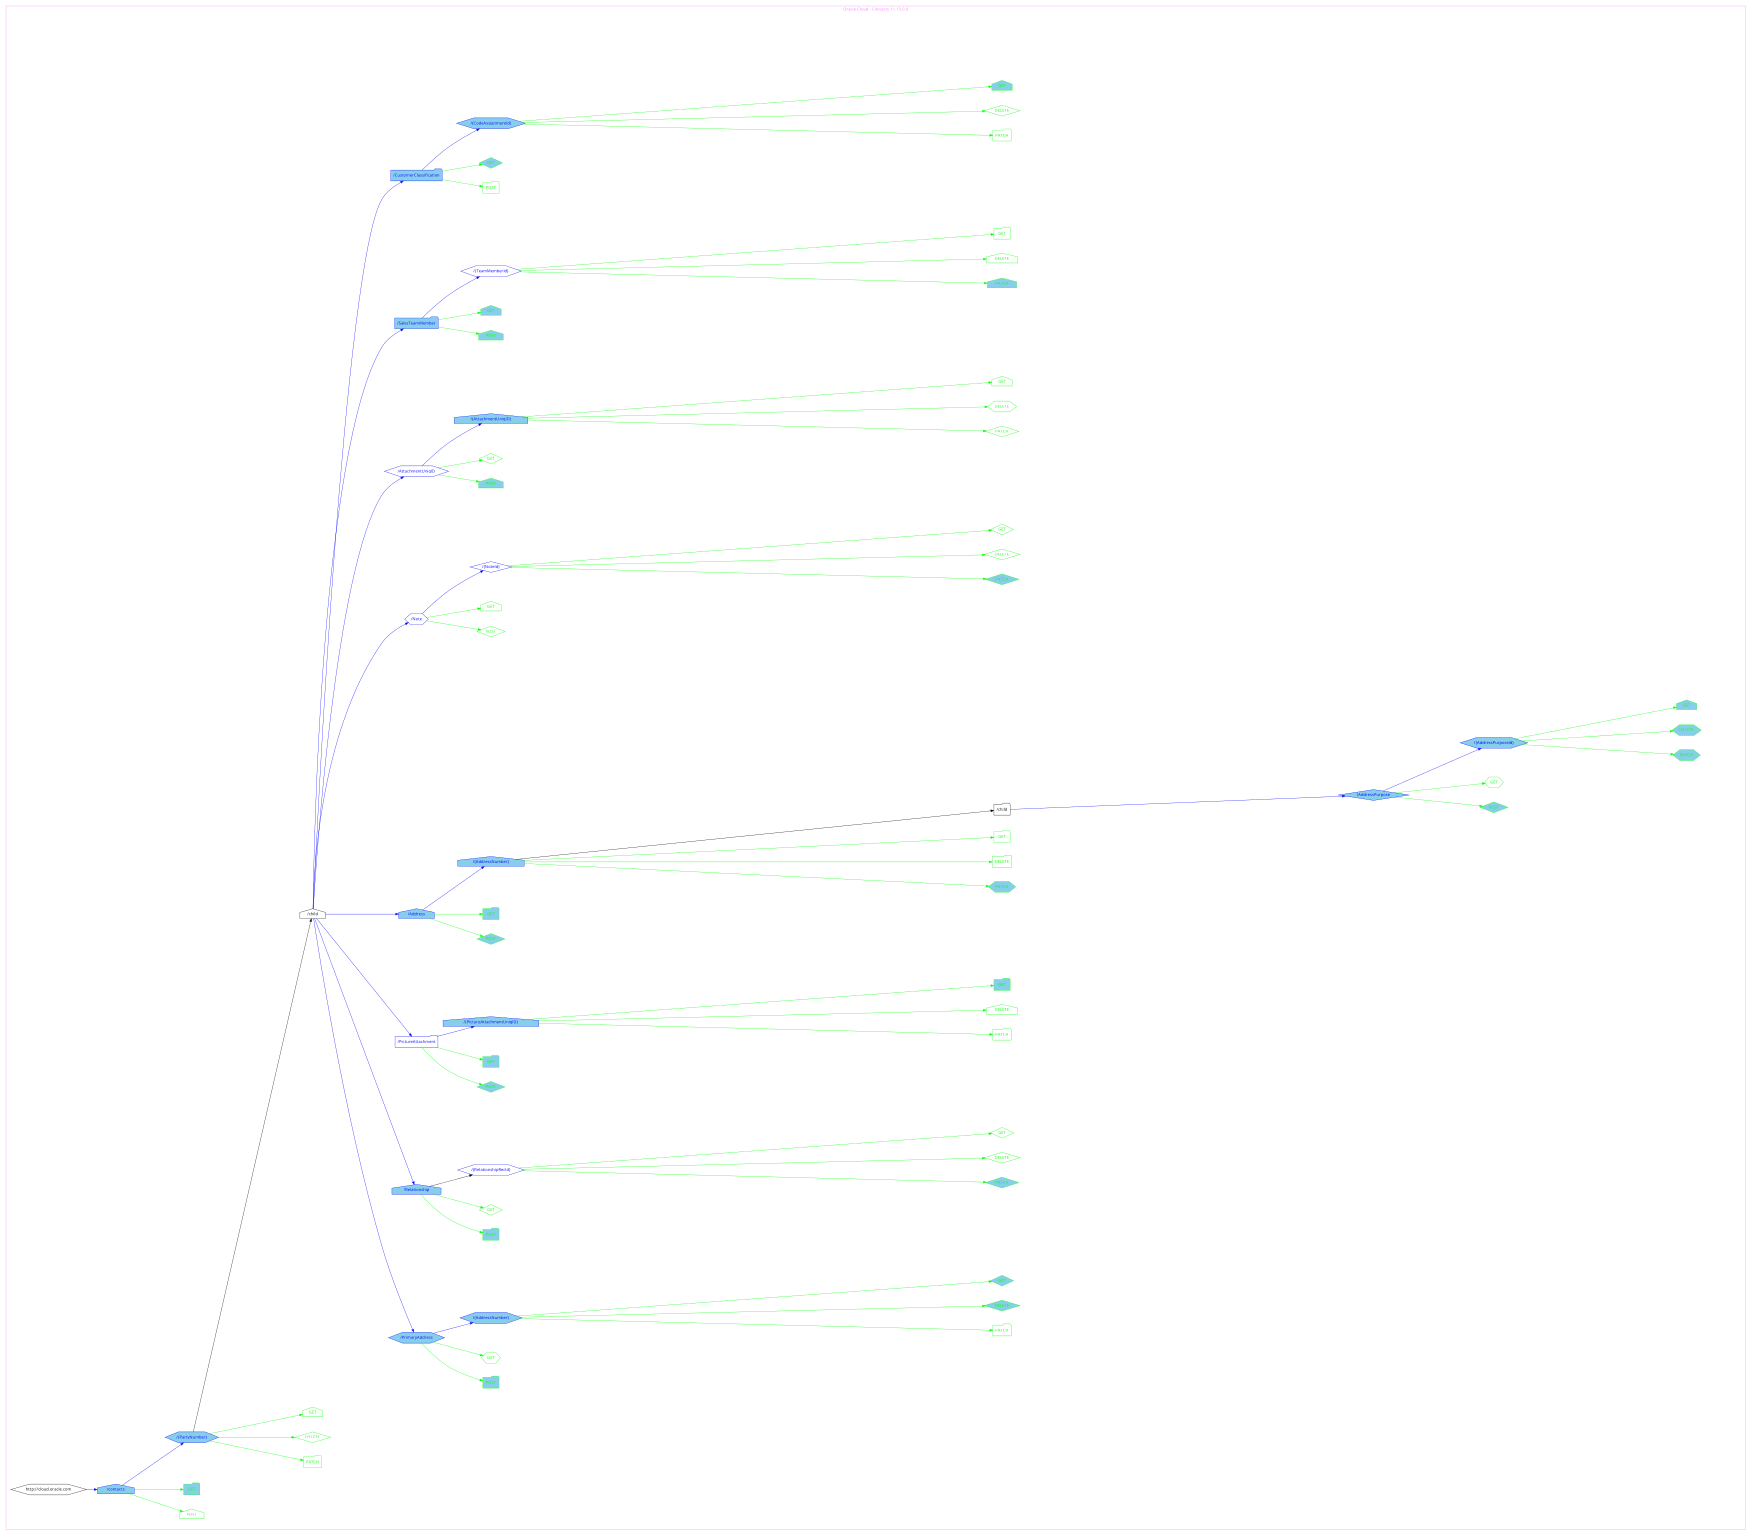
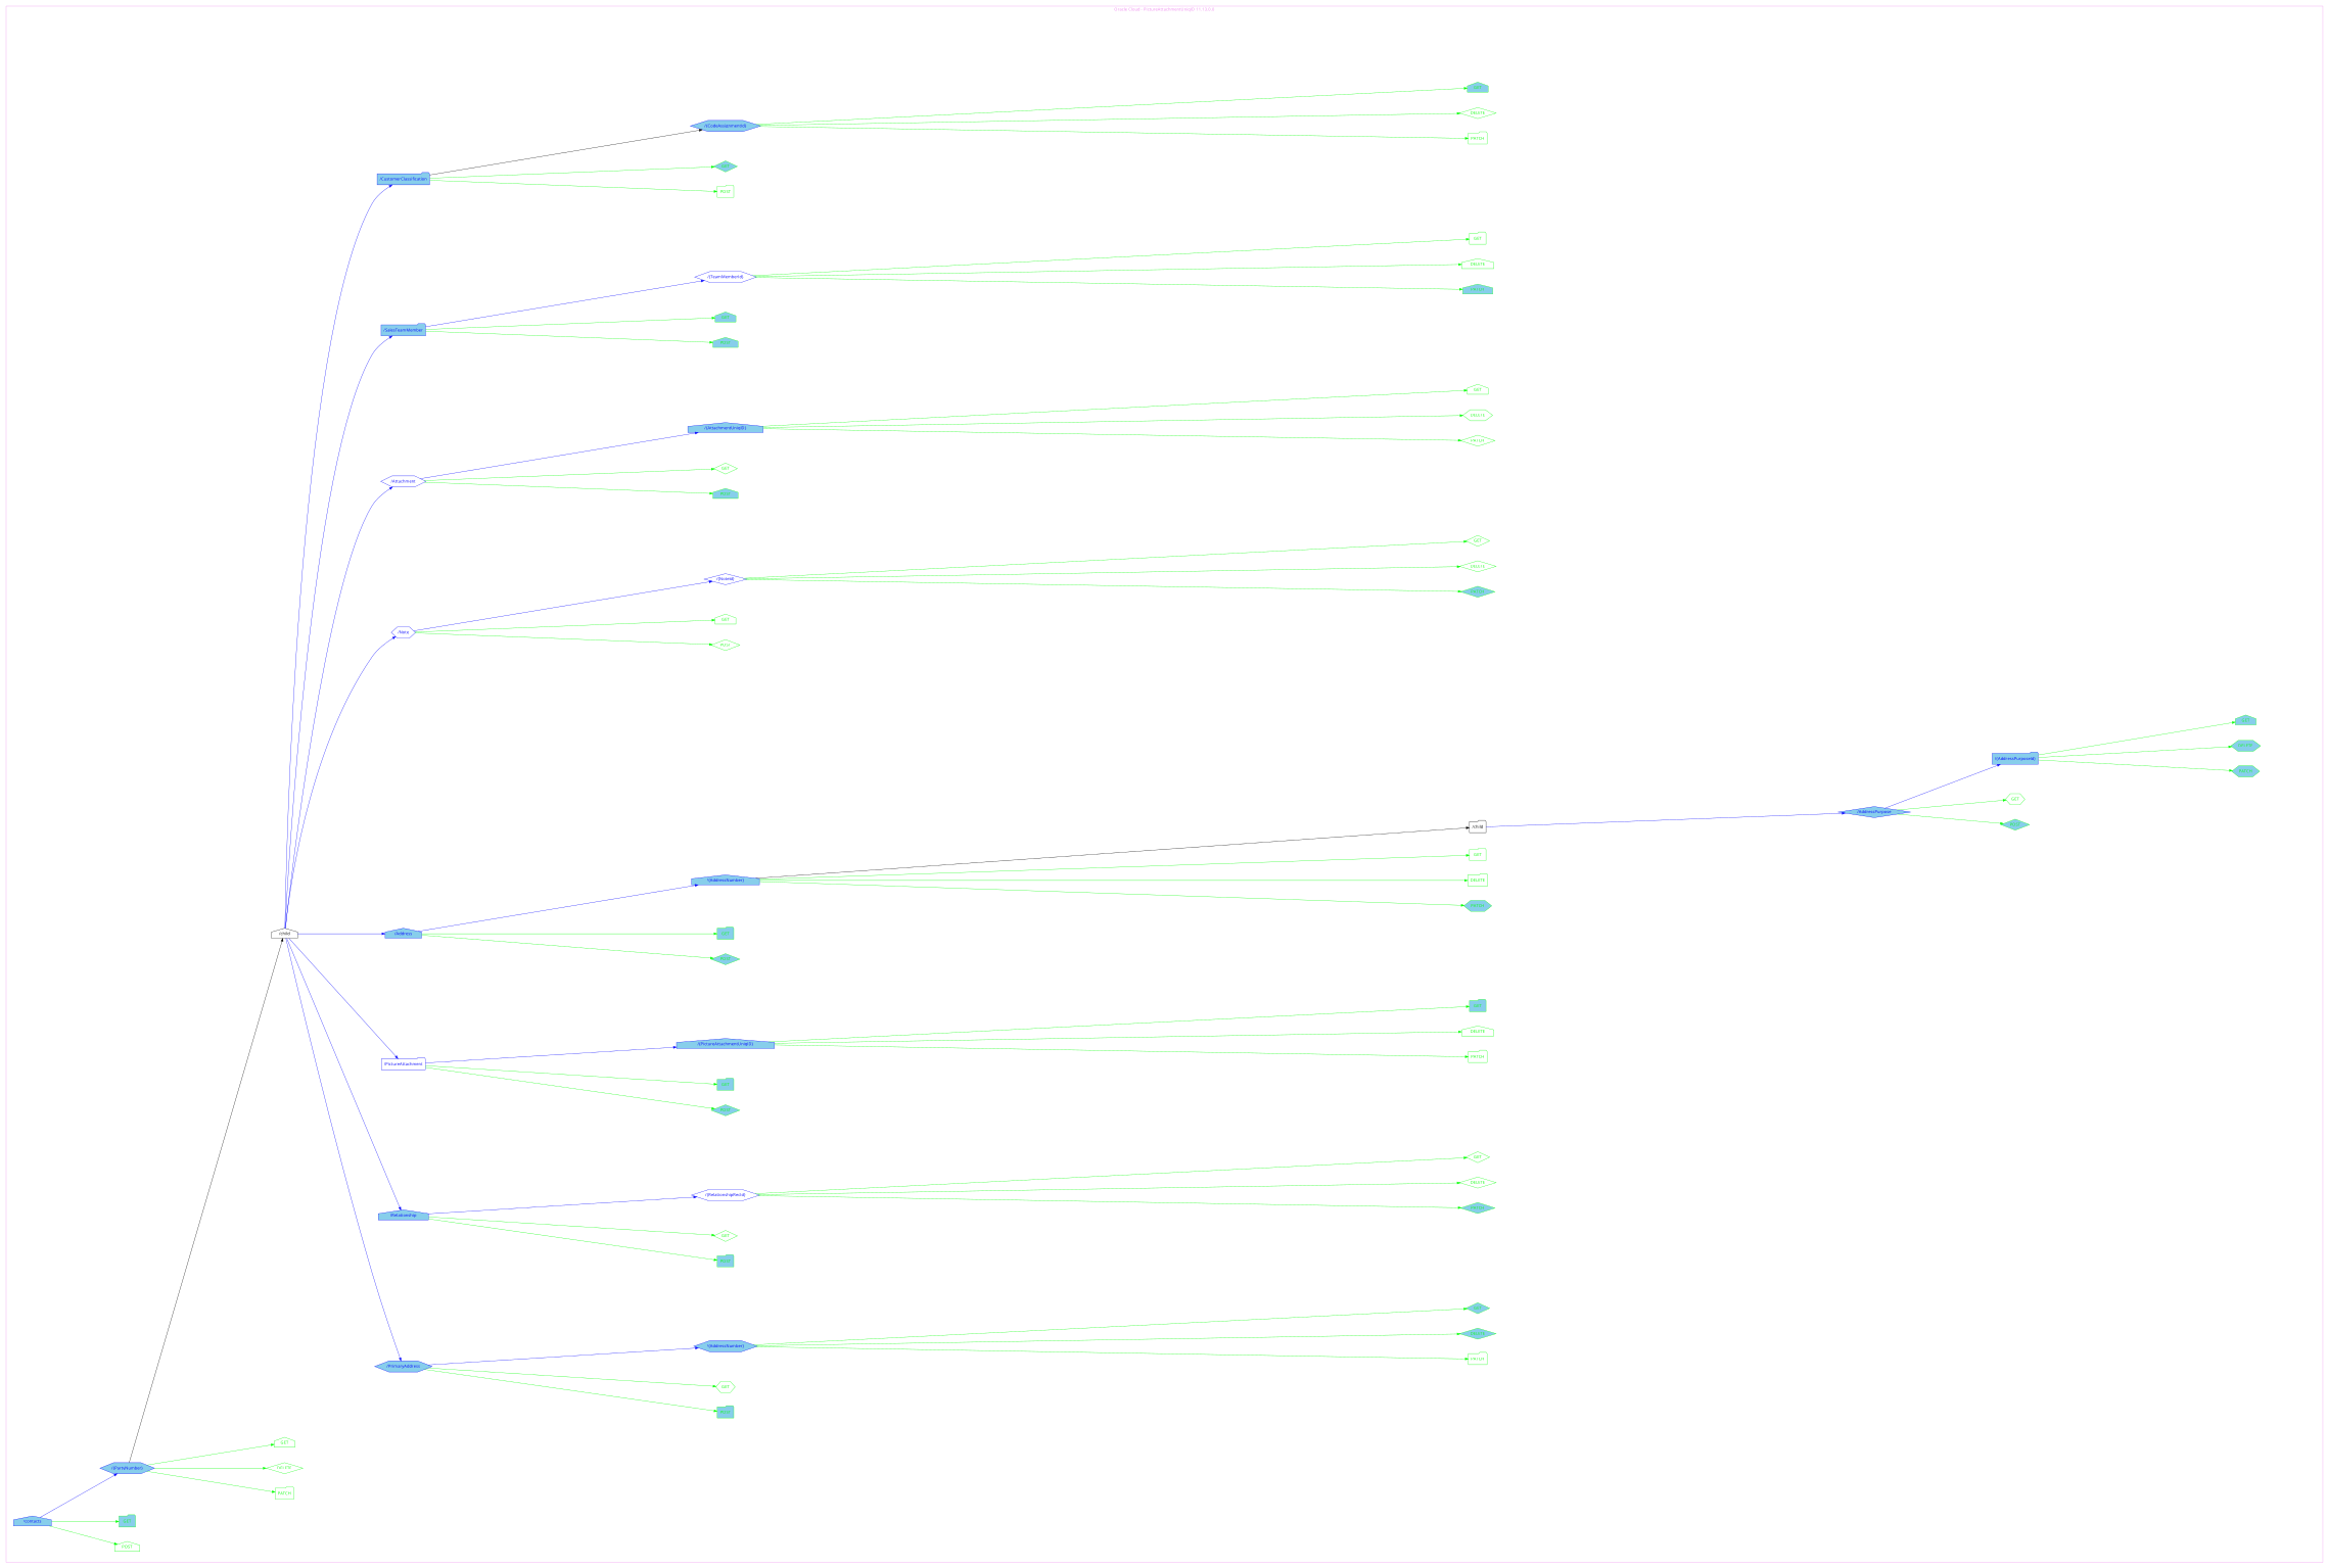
  digraph {
    rankdir=LR
    fontname="Open Sans"
    node [color=green fontcolor=green shape=diamond style=filled fillcolor=skyblue fontname="Open Sans"]
    edge [color=green fontcolor=green fontname="Open Sans"]
    n1 [label=POST shape=house fillcolor=white]
    n2 [label=GET shape=folder]
    n3 [label=PATCH shape=folder fillcolor=white]
    n4 [label=DELETE fillcolor=white]
    n5 [label=GET shape=house fillcolor=white]
    n6 [label=POST shape=folder]
    n7 [label=GET shape=hexagon fillcolor=white]
    n8 [label=PATCH shape=folder fillcolor=white]
    n9 [label=DELETE]
    n10 [label=GET]
    n11 [color=blue fontcolor=blue label="/{AddressNumber}" shape=hexagon]
    n12 [color=blue fontcolor=blue label="/PrimaryAddress" shape=hexagon]
    n13 [label=POST shape=folder]
    n14 [label=GET fillcolor=white]
    n15 [label=PATCH]
    n16 [label=DELETE fillcolor=white]
    n17 [label=GET fillcolor=white]
    n18 [color=blue fontcolor=blue label="/{RelationshipRecId}" shape=hexagon fillcolor=white]
    n19 [color=blue fontcolor=blue label="/Relationship" shape=house]
    n20 [label=POST]
    n21 [label=GET shape=folder]
    n22 [label=PATCH shape=folder fillcolor=white]
    n23 [label=DELETE shape=house fillcolor=white]
    n24 [label=GET shape=folder]
    n25 [color=blue fontcolor=blue label="/{PictureAttachmentUniqID}" shape=house]
    n26 [color=blue fontcolor=blue label="/PictureAttachment" shape=folder fillcolor=white]
    n27 [label=POST]
    n28 [label=GET shape=folder]
    n29 [label=PATCH shape=hexagon]
    n30 [label=DELETE shape=folder fillcolor=white]
    n31 [label=GET shape=folder fillcolor=white]
    n32 [label=POST]
    n33 [label=GET shape=hexagon fillcolor=white]
    n34 [label=PATCH shape=hexagon]
    n35 [label=DELETE shape=hexagon]
    n36 [label=GET shape=house]
-   n37 [color=blue fontcolor=blue label="/{AddressPurposeId}" shape=hexagon]
+   n37 [color=blue fontcolor=blue label="/{AddressPurposeId}" shape=folder]
    n38 [color=blue fontcolor=blue label="/AddressPurpose"]
    n39 [color=black fontcolor=black label="/child" shape=folder fillcolor=white]
    n40 [color=blue fontcolor=blue label="/{AddressNumber}" shape=house]
    n41 [color=blue fontcolor=blue label="/Address" shape=house]
    n42 [label=POST fillcolor=white]
    n43 [label=GET shape=house fillcolor=white]
    n44 [label=PATCH]
    n45 [label=DELETE fillcolor=white]
    n46 [label=GET fillcolor=white]
    n47 [color=blue fontcolor=blue label="/{NoteId}" fillcolor=white]
    n48 [color=blue fontcolor=blue label="/Note" shape=hexagon fillcolor=white]
    n49 [label=POST shape=house]
    n50 [label=GET fillcolor=white]
    n51 [label=PATCH fillcolor=white]
    n52 [label=DELETE shape=hexagon fillcolor=white]
    n53 [label=GET shape=house fillcolor=white]
    n54 [color=blue fontcolor=blue label="/{AttachmentUniqID}" shape=house]
-   n55 [color=blue fontcolor=blue label="/AttachmentUniqID" shape=hexagon fillcolor=white]
+   n55 [color=blue fontcolor=blue label="/Attachment" shape=hexagon fillcolor=white]
    n56 [label=POST shape=house]
    n57 [label=GET shape=house]
    n58 [label=PATCH shape=house]
    n59 [label=DELETE shape=house fillcolor=white]
    n60 [label=GET shape=folder fillcolor=white]
    n61 [color=blue fontcolor=blue label="/{TeamMemberId}" shape=hexagon fillcolor=white]
    n62 [color=blue fontcolor=blue label="/SalesTeamMember" shape=folder]
    n63 [label=POST shape=folder fillcolor=white]
    n64 [label=GET]
    n65 [label=PATCH shape=folder fillcolor=white]
    n66 [label=DELETE fillcolor=white]
    n67 [label=GET shape=house]
    n68 [color=blue fontcolor=blue label="/{CodeAssignmentId}" shape=hexagon]
    n69 [color=blue fontcolor=blue label="/CustomerClassification" shape=folder]
    n70 [color=black fontcolor=black label="/child" shape=house fillcolor=white]
    n71 [color=blue fontcolor=blue label="/{PartyNumber}" shape=hexagon]
    n72 [color=blue fontcolor=blue label="/contacts" shape=house]
-   n73 [color=black fontcolor=black label="http://cloud.oracle.com" shape=hexagon fillcolor=white]
    subgraph cluster_1 {
      color=violet
      fontcolor=violet
-     label="Oracle Cloud - Contacts 11.13.0.0"
+     label="Oracle Cloud - PictureAttachmentUniqID 11.13.0.0"
      subgraph cluster_2 {
        color=white
        fontcolor=white
-       n73
        subgraph cluster_3 {
          color=white
          fontcolor=white
          n72
          subgraph cluster_4 {
            color=white
            fontcolor=white
            n1
          }
          subgraph cluster_5 {
            color=white
            fontcolor=white
            n2
          }
          subgraph cluster_6 {
            color=white
            fontcolor=white
            n71
            subgraph cluster_7 {
              color=white
              fontcolor=white
              n3
            }
            subgraph cluster_8 {
              color=white
              fontcolor=white
              n4
            }
            subgraph cluster_9 {
              color=white
              fontcolor=white
              n5
            }
            subgraph cluster_10 {
              color=white
              fontcolor=white
              n70
              subgraph cluster_11 {
                color=white
                fontcolor=white
                n12
                subgraph cluster_12 {
                  color=white
                  fontcolor=white
                  n6
                }
                subgraph cluster_13 {
                  color=white
                  fontcolor=white
                  n7
                }
                subgraph cluster_14 {
                  color=white
                  fontcolor=white
                  n11
                  subgraph cluster_15 {
                    color=white
                    fontcolor=white
                    n8
                  }
                  subgraph cluster_16 {
                    color=white
                    fontcolor=white
                    n9
                  }
                  subgraph cluster_17 {
                    color=white
                    fontcolor=white
                    n10
                  }
                }
              }
              subgraph cluster_18 {
                color=white
                fontcolor=white
                n19
                subgraph cluster_19 {
                  color=white
                  fontcolor=white
                  n13
                }
                subgraph cluster_20 {
                  color=white
                  fontcolor=white
                  n14
                }
                subgraph cluster_21 {
                  color=white
                  fontcolor=white
                  n18
                  subgraph cluster_22 {
                    color=white
                    fontcolor=white
                    n15
                  }
                  subgraph cluster_23 {
                    color=white
                    fontcolor=white
                    n16
                  }
                  subgraph cluster_24 {
                    color=white
                    fontcolor=white
                    n17
                  }
                }
              }
              subgraph cluster_25 {
                color=white
                fontcolor=white
                n26
                subgraph cluster_26 {
                  color=white
                  fontcolor=white
                  n20
                }
                subgraph cluster_27 {
                  color=white
                  fontcolor=white
                  n21
                }
                subgraph cluster_28 {
                  color=white
                  fontcolor=white
                  n25
                  subgraph cluster_29 {
                    color=white
                    fontcolor=white
                    n22
                  }
                  subgraph cluster_30 {
                    color=white
                    fontcolor=white
                    n23
                  }
                  subgraph cluster_31 {
                    color=white
                    fontcolor=white
                    n24
                  }
                }
              }
              subgraph cluster_32 {
                color=white
                fontcolor=white
                n41
                subgraph cluster_33 {
                  color=white
                  fontcolor=white
                  n27
                }
                subgraph cluster_34 {
                  color=white
                  fontcolor=white
                  n28
                }
                subgraph cluster_35 {
                  color=white
                  fontcolor=white
                  n40
                  subgraph cluster_36 {
                    color=white
                    fontcolor=white
                    n29
                  }
                  subgraph cluster_37 {
                    color=white
                    fontcolor=white
                    n30
                  }
                  subgraph cluster_38 {
                    color=white
                    fontcolor=white
                    n31
                  }
                  subgraph cluster_39 {
                    color=white
                    fontcolor=white
                    n39
                    subgraph cluster_40 {
                      color=white
                      fontcolor=white
                      n38
                      subgraph cluster_41 {
                        color=white
                        fontcolor=white
                        n32
                      }
                      subgraph cluster_42 {
                        color=white
                        fontcolor=white
                        n33
                      }
                      subgraph cluster_43 {
                        color=white
                        fontcolor=white
                        n37
                        subgraph cluster_44 {
                          color=white
                          fontcolor=white
                          n34
                        }
                        subgraph cluster_45 {
                          color=white
                          fontcolor=white
                          n35
                        }
                        subgraph cluster_46 {
                          color=white
                          fontcolor=white
                          n36
                        }
                      }
                    }
                  }
                }
              }
              subgraph cluster_47 {
                color=white
                fontcolor=white
                n48
                subgraph cluster_48 {
                  color=white
                  fontcolor=white
                  n42
                }
                subgraph cluster_49 {
                  color=white
                  fontcolor=white
                  n43
                }
                subgraph cluster_50 {
                  color=white
                  fontcolor=white
                  n47
                  subgraph cluster_51 {
                    color=white
                    fontcolor=white
                    n44
                  }
                  subgraph cluster_52 {
                    color=white
                    fontcolor=white
                    n45
                  }
                  subgraph cluster_53 {
                    color=white
                    fontcolor=white
                    n46
                  }
                }
              }
              subgraph cluster_54 {
                color=white
                fontcolor=white
                n55
                subgraph cluster_55 {
                  color=white
                  fontcolor=white
                  n49
                }
                subgraph cluster_56 {
                  color=white
                  fontcolor=white
                  n50
                }
                subgraph cluster_57 {
                  color=white
                  fontcolor=white
                  n54
                  subgraph cluster_58 {
                    color=white
                    fontcolor=white
                    n51
                  }
                  subgraph cluster_59 {
                    color=white
                    fontcolor=white
                    n52
                  }
                  subgraph cluster_60 {
                    color=white
                    fontcolor=white
                    n53
                  }
                }
              }
              subgraph cluster_61 {
                color=white
                fontcolor=white
                n62
                subgraph cluster_62 {
                  color=white
                  fontcolor=white
                  n56
                }
                subgraph cluster_63 {
                  color=white
                  fontcolor=white
                  n57
                }
                subgraph cluster_64 {
                  color=white
                  fontcolor=white
                  n61
                  subgraph cluster_65 {
                    color=white
                    fontcolor=white
                    n58
                  }
                  subgraph cluster_66 {
                    color=white
                    fontcolor=white
                    n59
                  }
                  subgraph cluster_67 {
                    color=white
                    fontcolor=white
                    n60
                  }
                }
              }
              subgraph cluster_68 {
                color=white
                fontcolor=white
                n69
                subgraph cluster_69 {
                  color=white
                  fontcolor=white
                  n63
                }
                subgraph cluster_70 {
                  color=white
                  fontcolor=white
                  n64
                }
                subgraph cluster_71 {
                  color=white
                  fontcolor=white
                  n68
                  subgraph cluster_72 {
                    color=white
                    fontcolor=white
                    n65
                  }
                  subgraph cluster_73 {
                    color=white
                    fontcolor=white
                    n66
                  }
                  subgraph cluster_74 {
                    color=white
                    fontcolor=white
                    n67
                  }
                }
              }
            }
          }
        }
      }
    }
    n11 -> n8
    n11 -> n9
    n11 -> n10
    n12 -> n6
    n12 -> n7
    n12 -> n11 [color=blue fontcolor=blue]
    n18 -> n15
    n18 -> n16
    n18 -> n17
    n19 -> n13
    n19 -> n14
-   n19 -> n18 [color=black fontcolor=blue]
+   n19 -> n18 [color=blue fontcolor=blue]
    n25 -> n22
    n25 -> n23
    n25 -> n24
    n26 -> n20
    n26 -> n21
    n26 -> n25 [color=blue fontcolor=blue]
    n37 -> n34
    n37 -> n35
    n37 -> n36
    n38 -> n32
    n38 -> n33
    n38 -> n37 [color=blue fontcolor=blue]
    n39 -> n38 [color=blue fontcolor=blue]
    n40 -> n29
    n40 -> n30
    n40 -> n31
    n40 -> n39 [color=black fontcolor=black]
    n41 -> n27
    n41 -> n28
    n41 -> n40 [color=blue fontcolor=blue]
    n47 -> n44
    n47 -> n45
    n47 -> n46
    n48 -> n42
    n48 -> n43
    n48 -> n47 [color=blue fontcolor=blue]
    n54 -> n51
    n54 -> n52
    n54 -> n53
    n55 -> n49
    n55 -> n50
    n55 -> n54 [color=blue fontcolor=blue]
    n61 -> n58
    n61 -> n59
    n61 -> n60
    n62 -> n56
    n62 -> n57
    n62 -> n61 [color=blue fontcolor=blue]
    n68 -> n65
    n68 -> n66
    n68 -> n67
    n69 -> n63
    n69 -> n64
-   n69 -> n68 [color=blue fontcolor=blue]
+   n69 -> n68 [color=black fontcolor=blue]
    n70 -> n12 [color=blue fontcolor=blue]
    n70 -> n19 [color=blue fontcolor=blue]
    n70 -> n26 [color=blue fontcolor=blue]
    n70 -> n41 [color=blue fontcolor=blue]
    n70 -> n48 [color=blue fontcolor=blue]
    n70 -> n55 [color=blue fontcolor=blue]
    n70 -> n62 [color=blue fontcolor=blue]
    n70 -> n69 [color=blue fontcolor=blue]
    n71 -> n3
    n71 -> n4
    n71 -> n5
    n71 -> n70 [color=black fontcolor=black]
    n72 -> n1
    n72 -> n2
    n72 -> n71 [color=blue fontcolor=blue]
-   n73 -> n72 [color=blue fontcolor=blue]
  }
